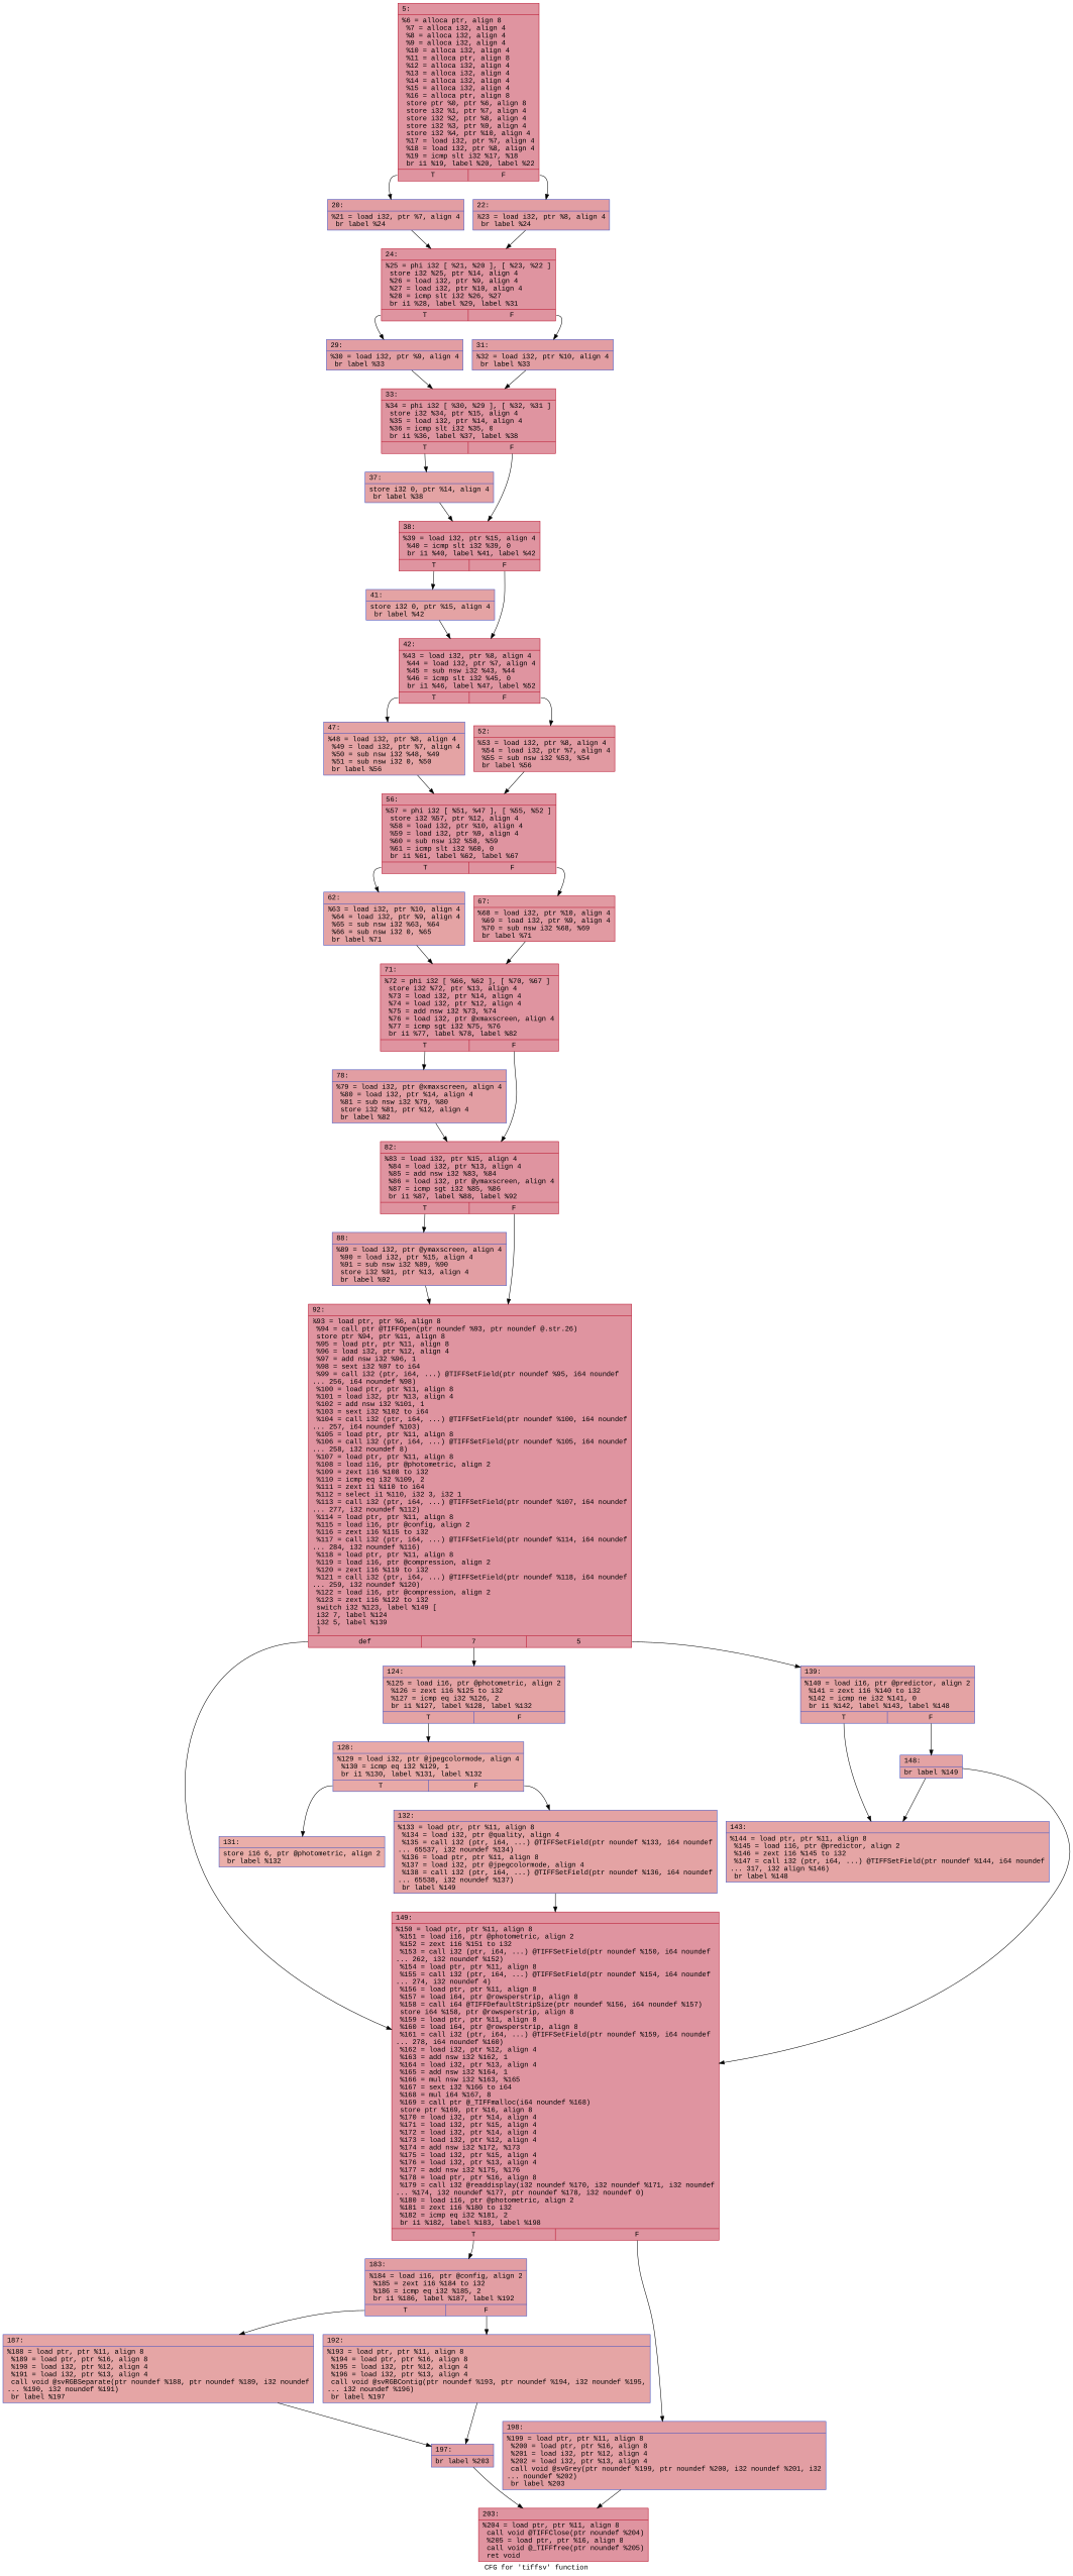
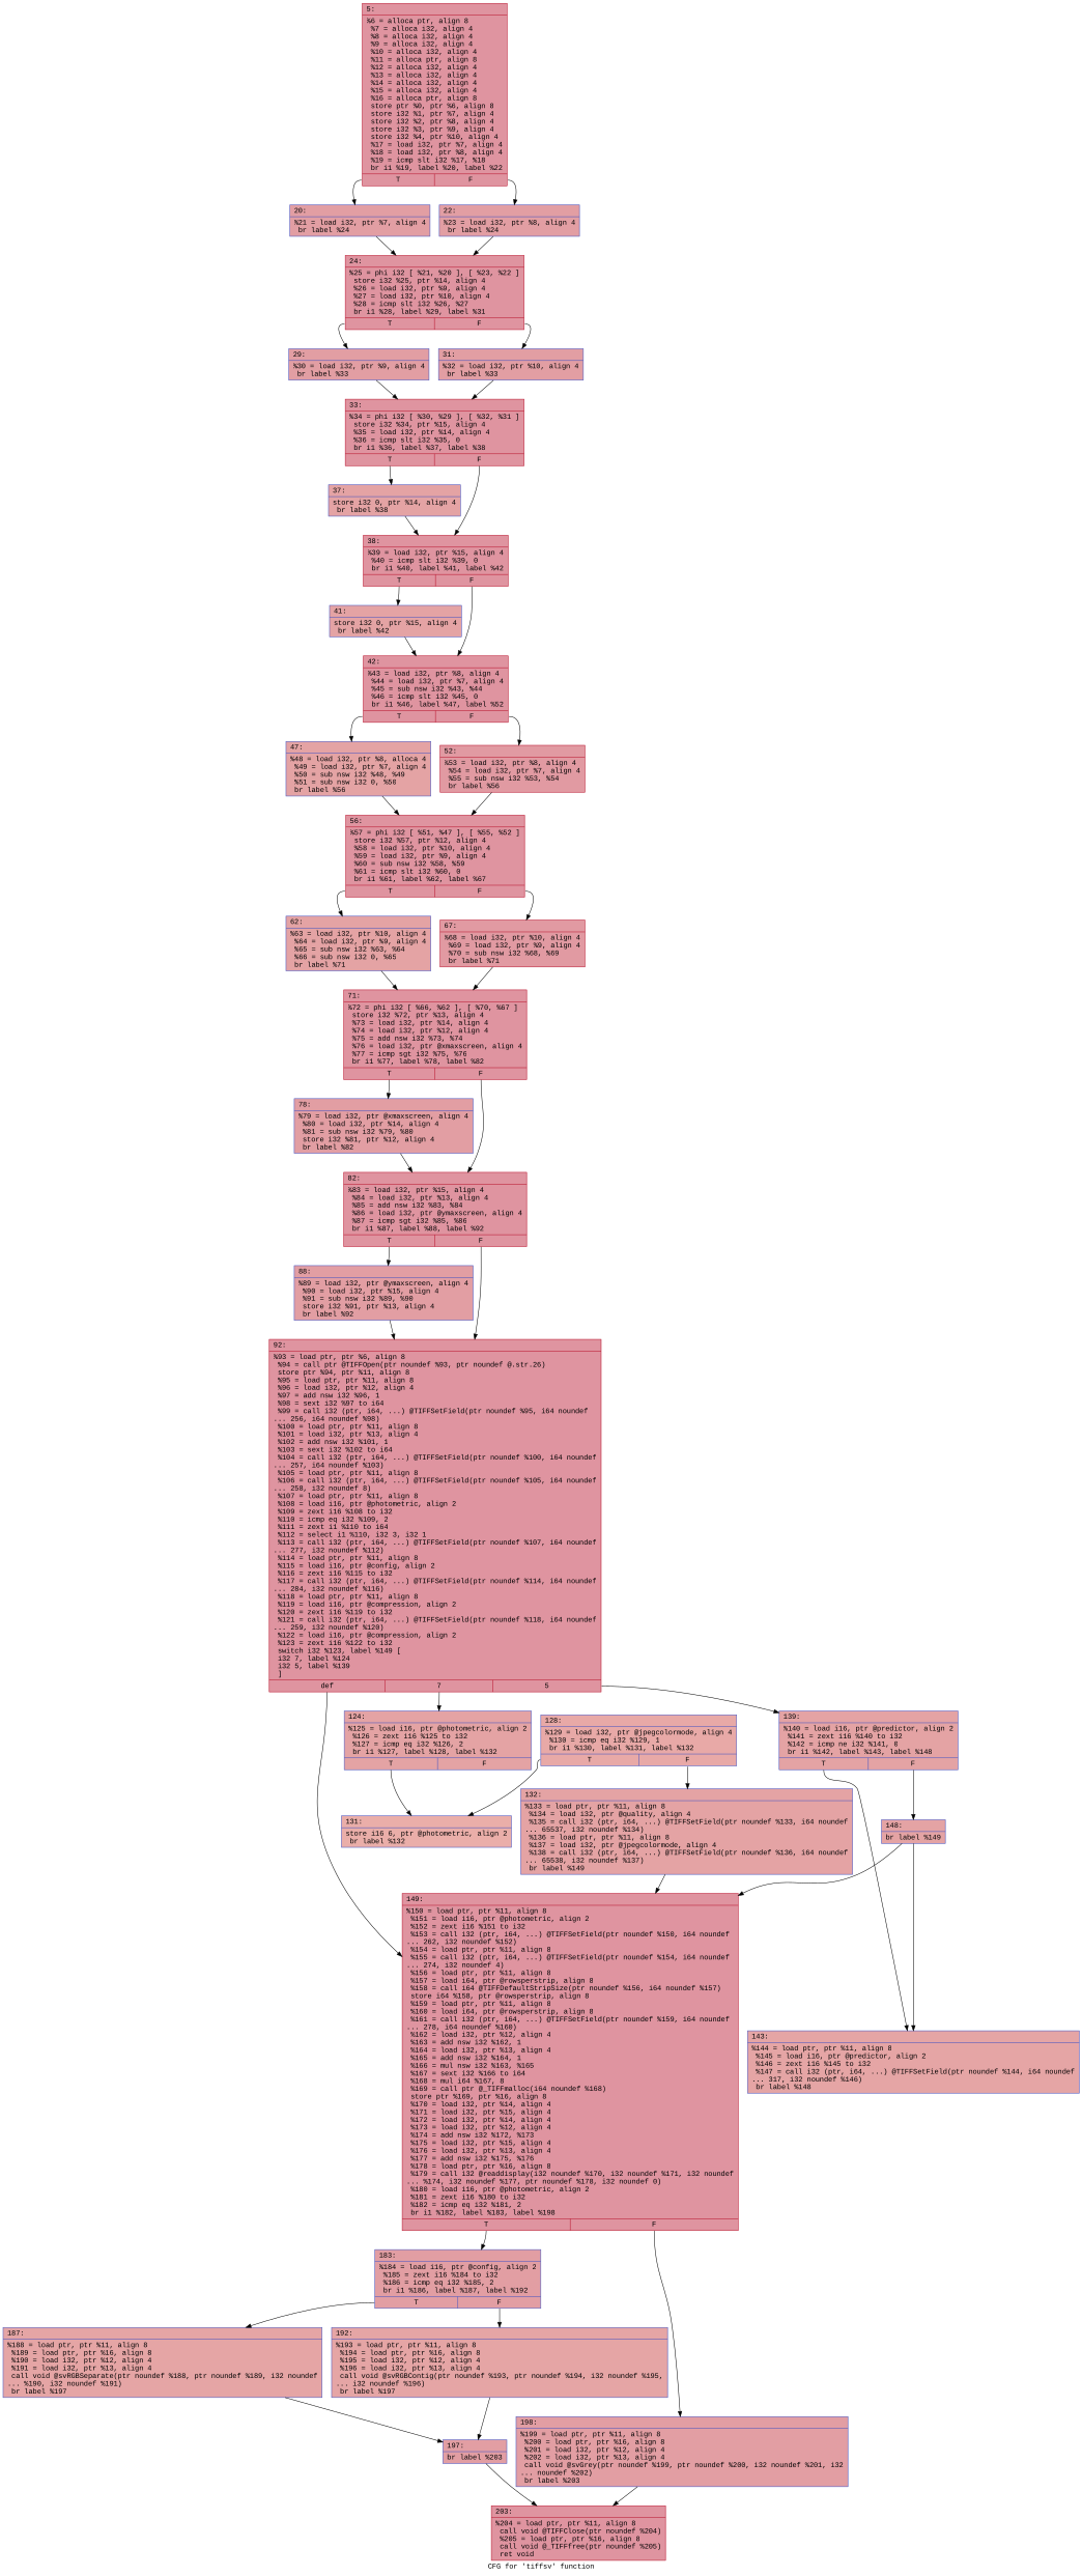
  digraph {
    fontname="Liberation Mono"
    label="CFG for 'tiffsv' function"
    node [color="#3d50c3ff" fillcolor="#b70d2870" fontname="Liberation Mono" shape=record style=filled]
    edge [fontname="Liberation Mono"]
    n1 [color="#b70d28ff" label="{5:\l|  %6 = alloca ptr, align 8\l  %7 = alloca i32, align 4\l  %8 = alloca i32, align 4\l  %9 = alloca i32, align 4\l  %10 = alloca i32, align 4\l  %11 = alloca ptr, align 8\l  %12 = alloca i32, align 4\l  %13 = alloca i32, align 4\l  %14 = alloca i32, align 4\l  %15 = alloca i32, align 4\l  %16 = alloca ptr, align 8\l  store ptr %0, ptr %6, align 8\l  store i32 %1, ptr %7, align 4\l  store i32 %2, ptr %8, align 4\l  store i32 %3, ptr %9, align 4\l  store i32 %4, ptr %10, align 4\l  %17 = load i32, ptr %7, align 4\l  %18 = load i32, ptr %8, align 4\l  %19 = icmp slt i32 %17, %18\l  br i1 %19, label %20, label %22\l|{<s0>T|<s1>F}}"]
    n2 [fillcolor="#be242e70" label="{20:\l|  %21 = load i32, ptr %7, align 4\l  br label %24\l}"]
    n3 [fillcolor="#be242e70" label="{22:\l|  %23 = load i32, ptr %8, align 4\l  br label %24\l}"]
    n4 [color="#b70d28ff" label="{24:\l|  %25 = phi i32 [ %21, %20 ], [ %23, %22 ]\l  store i32 %25, ptr %14, align 4\l  %26 = load i32, ptr %9, align 4\l  %27 = load i32, ptr %10, align 4\l  %28 = icmp slt i32 %26, %27\l  br i1 %28, label %29, label %31\l|{<s0>T|<s1>F}}"]
    n5 [fillcolor="#be242e70" label="{29:\l|  %30 = load i32, ptr %9, align 4\l  br label %33\l}"]
    n6 [fillcolor="#be242e70" label="{31:\l|  %32 = load i32, ptr %10, align 4\l  br label %33\l}"]
    n7 [color="#b70d28ff" label="{33:\l|  %34 = phi i32 [ %30, %29 ], [ %32, %31 ]\l  store i32 %34, ptr %15, align 4\l  %35 = load i32, ptr %14, align 4\l  %36 = icmp slt i32 %35, 0\l  br i1 %36, label %37, label %38\l|{<s0>T|<s1>F}}"]
    n8 [fillcolor="#c32e3170" label="{37:\l|  store i32 0, ptr %14, align 4\l  br label %38\l}"]
    n9 [color="#b70d28ff" label="{38:\l|  %39 = load i32, ptr %15, align 4\l  %40 = icmp slt i32 %39, 0\l  br i1 %40, label %41, label %42\l|{<s0>T|<s1>F}}"]
    n10 [fillcolor="#c32e3170" label="{41:\l|  store i32 0, ptr %15, align 4\l  br label %42\l}"]
    n11 [color="#b70d28ff" label="{42:\l|  %43 = load i32, ptr %8, align 4\l  %44 = load i32, ptr %7, align 4\l  %45 = sub nsw i32 %43, %44\l  %46 = icmp slt i32 %45, 0\l  br i1 %46, label %47, label %52\l|{<s0>T|<s1>F}}"]
-   n12 [fillcolor="#c32e3170" label="{47:\l|  %48 = load i32, ptr %8, align 4\l  %49 = load i32, ptr %7, align 4\l  %50 = sub nsw i32 %48, %49\l  %51 = sub nsw i32 0, %50\l  br label %56\l}"]
+   n12 [fillcolor="#c32e3170" label="{47:\l|  %48 = load i32, ptr %8, alloca 4\l  %49 = load i32, ptr %7, align 4\l  %50 = sub nsw i32 %48, %49\l  %51 = sub nsw i32 0, %50\l  br label %56\l}"]
    n13 [color="#b70d28ff" fillcolor="#bb1b2c70" label="{52:\l|  %53 = load i32, ptr %8, align 4\l  %54 = load i32, ptr %7, align 4\l  %55 = sub nsw i32 %53, %54\l  br label %56\l}"]
    n14 [color="#b70d28ff" label="{56:\l|  %57 = phi i32 [ %51, %47 ], [ %55, %52 ]\l  store i32 %57, ptr %12, align 4\l  %58 = load i32, ptr %10, align 4\l  %59 = load i32, ptr %9, align 4\l  %60 = sub nsw i32 %58, %59\l  %61 = icmp slt i32 %60, 0\l  br i1 %61, label %62, label %67\l|{<s0>T|<s1>F}}"]
    n15 [fillcolor="#c32e3170" label="{62:\l|  %63 = load i32, ptr %10, align 4\l  %64 = load i32, ptr %9, align 4\l  %65 = sub nsw i32 %63, %64\l  %66 = sub nsw i32 0, %65\l  br label %71\l}"]
    n16 [color="#b70d28ff" fillcolor="#bb1b2c70" label="{67:\l|  %68 = load i32, ptr %10, align 4\l  %69 = load i32, ptr %9, align 4\l  %70 = sub nsw i32 %68, %69\l  br label %71\l}"]
    n17 [color="#b70d28ff" label="{71:\l|  %72 = phi i32 [ %66, %62 ], [ %70, %67 ]\l  store i32 %72, ptr %13, align 4\l  %73 = load i32, ptr %14, align 4\l  %74 = load i32, ptr %12, align 4\l  %75 = add nsw i32 %73, %74\l  %76 = load i32, ptr @xmaxscreen, align 4\l  %77 = icmp sgt i32 %75, %76\l  br i1 %77, label %78, label %82\l|{<s0>T|<s1>F}}"]
    n18 [fillcolor="#be242e70" label="{78:\l|  %79 = load i32, ptr @xmaxscreen, align 4\l  %80 = load i32, ptr %14, align 4\l  %81 = sub nsw i32 %79, %80\l  store i32 %81, ptr %12, align 4\l  br label %82\l}"]
    n19 [color="#b70d28ff" label="{82:\l|  %83 = load i32, ptr %15, align 4\l  %84 = load i32, ptr %13, align 4\l  %85 = add nsw i32 %83, %84\l  %86 = load i32, ptr @ymaxscreen, align 4\l  %87 = icmp sgt i32 %85, %86\l  br i1 %87, label %88, label %92\l|{<s0>T|<s1>F}}"]
    n20 [fillcolor="#be242e70" label="{88:\l|  %89 = load i32, ptr @ymaxscreen, align 4\l  %90 = load i32, ptr %15, align 4\l  %91 = sub nsw i32 %89, %90\l  store i32 %91, ptr %13, align 4\l  br label %92\l}"]
    n21 [color="#b70d28ff" label="{92:\l|  %93 = load ptr, ptr %6, align 8\l  %94 = call ptr @TIFFOpen(ptr noundef %93, ptr noundef @.str.26)\l  store ptr %94, ptr %11, align 8\l  %95 = load ptr, ptr %11, align 8\l  %96 = load i32, ptr %12, align 4\l  %97 = add nsw i32 %96, 1\l  %98 = sext i32 %97 to i64\l  %99 = call i32 (ptr, i64, ...) @TIFFSetField(ptr noundef %95, i64 noundef\l... 256, i64 noundef %98)\l  %100 = load ptr, ptr %11, align 8\l  %101 = load i32, ptr %13, align 4\l  %102 = add nsw i32 %101, 1\l  %103 = sext i32 %102 to i64\l  %104 = call i32 (ptr, i64, ...) @TIFFSetField(ptr noundef %100, i64 noundef\l... 257, i64 noundef %103)\l  %105 = load ptr, ptr %11, align 8\l  %106 = call i32 (ptr, i64, ...) @TIFFSetField(ptr noundef %105, i64 noundef\l... 258, i32 noundef 8)\l  %107 = load ptr, ptr %11, align 8\l  %108 = load i16, ptr @photometric, align 2\l  %109 = zext i16 %108 to i32\l  %110 = icmp eq i32 %109, 2\l  %111 = zext i1 %110 to i64\l  %112 = select i1 %110, i32 3, i32 1\l  %113 = call i32 (ptr, i64, ...) @TIFFSetField(ptr noundef %107, i64 noundef\l... 277, i32 noundef %112)\l  %114 = load ptr, ptr %11, align 8\l  %115 = load i16, ptr @config, align 2\l  %116 = zext i16 %115 to i32\l  %117 = call i32 (ptr, i64, ...) @TIFFSetField(ptr noundef %114, i64 noundef\l... 284, i32 noundef %116)\l  %118 = load ptr, ptr %11, align 8\l  %119 = load i16, ptr @compression, align 2\l  %120 = zext i16 %119 to i32\l  %121 = call i32 (ptr, i64, ...) @TIFFSetField(ptr noundef %118, i64 noundef\l... 259, i32 noundef %120)\l  %122 = load i16, ptr @compression, align 2\l  %123 = zext i16 %122 to i32\l  switch i32 %123, label %149 [\l    i32 7, label %124\l    i32 5, label %139\l  ]\l|{<s0>def|<s1>7|<s2>5}}"]
    n22 [color="#b70d28ff" label="{149:\l|  %150 = load ptr, ptr %11, align 8\l  %151 = load i16, ptr @photometric, align 2\l  %152 = zext i16 %151 to i32\l  %153 = call i32 (ptr, i64, ...) @TIFFSetField(ptr noundef %150, i64 noundef\l... 262, i32 noundef %152)\l  %154 = load ptr, ptr %11, align 8\l  %155 = call i32 (ptr, i64, ...) @TIFFSetField(ptr noundef %154, i64 noundef\l... 274, i32 noundef 4)\l  %156 = load ptr, ptr %11, align 8\l  %157 = load i64, ptr @rowsperstrip, align 8\l  %158 = call i64 @TIFFDefaultStripSize(ptr noundef %156, i64 noundef %157)\l  store i64 %158, ptr @rowsperstrip, align 8\l  %159 = load ptr, ptr %11, align 8\l  %160 = load i64, ptr @rowsperstrip, align 8\l  %161 = call i32 (ptr, i64, ...) @TIFFSetField(ptr noundef %159, i64 noundef\l... 278, i64 noundef %160)\l  %162 = load i32, ptr %12, align 4\l  %163 = add nsw i32 %162, 1\l  %164 = load i32, ptr %13, align 4\l  %165 = add nsw i32 %164, 1\l  %166 = mul nsw i32 %163, %165\l  %167 = sext i32 %166 to i64\l  %168 = mul i64 %167, 8\l  %169 = call ptr @_TIFFmalloc(i64 noundef %168)\l  store ptr %169, ptr %16, align 8\l  %170 = load i32, ptr %14, align 4\l  %171 = load i32, ptr %15, align 4\l  %172 = load i32, ptr %14, align 4\l  %173 = load i32, ptr %12, align 4\l  %174 = add nsw i32 %172, %173\l  %175 = load i32, ptr %15, align 4\l  %176 = load i32, ptr %13, align 4\l  %177 = add nsw i32 %175, %176\l  %178 = load ptr, ptr %16, align 8\l  %179 = call i32 @readdisplay(i32 noundef %170, i32 noundef %171, i32 noundef\l... %174, i32 noundef %177, ptr noundef %178, i32 noundef 0)\l  %180 = load i16, ptr @photometric, align 2\l  %181 = zext i16 %180 to i32\l  %182 = icmp eq i32 %181, 2\l  br i1 %182, label %183, label %198\l|{<s0>T|<s1>F}}"]
    n23 [fillcolor="#c32e3170" label="{124:\l|  %125 = load i16, ptr @photometric, align 2\l  %126 = zext i16 %125 to i32\l  %127 = icmp eq i32 %126, 2\l  br i1 %127, label %128, label %132\l|{<s0>T|<s1>F}}"]
    n24 [fillcolor="#c32e3170" label="{139:\l|  %140 = load i16, ptr @predictor, align 2\l  %141 = zext i16 %140 to i32\l  %142 = icmp ne i32 %141, 0\l  br i1 %142, label %143, label %148\l|{<s0>T|<s1>F}}"]
    n25 [fillcolor="#be242e70" label="{183:\l|  %184 = load i16, ptr @config, align 2\l  %185 = zext i16 %184 to i32\l  %186 = icmp eq i32 %185, 2\l  br i1 %186, label %187, label %192\l|{<s0>T|<s1>F}}"]
    n26 [fillcolor="#be242e70" label="{198:\l|  %199 = load ptr, ptr %11, align 8\l  %200 = load ptr, ptr %16, align 8\l  %201 = load i32, ptr %12, align 4\l  %202 = load i32, ptr %13, align 4\l  call void @svGrey(ptr noundef %199, ptr noundef %200, i32 noundef %201, i32\l... noundef %202)\l  br label %203\l}"]
    n27 [fillcolor="#ca3b3770" label="{128:\l|  %129 = load i32, ptr @jpegcolormode, align 4\l  %130 = icmp eq i32 %129, 1\l  br i1 %130, label %131, label %132\l|{<s0>T|<s1>F}}"]
-   n28 [fillcolor="#c5333470" label="{143:\l|  %144 = load ptr, ptr %11, align 8\l  %145 = load i16, ptr @predictor, align 2\l  %146 = zext i16 %145 to i32\l  %147 = call i32 (ptr, i64, ...) @TIFFSetField(ptr noundef %144, i64 noundef\l... 317, i32 align %146)\l  br label %148\l}"]
+   n28 [fillcolor="#c5333470" label="{143:\l|  %144 = load ptr, ptr %11, align 8\l  %145 = load i16, ptr @predictor, align 2\l  %146 = zext i16 %145 to i32\l  %147 = call i32 (ptr, i64, ...) @TIFFSetField(ptr noundef %144, i64 noundef\l... 317, i32 noundef %146)\l  br label %148\l}"]
    n29 [fillcolor="#c32e3170" label="{148:\l|  br label %149\l}"]
    n30 [fillcolor="#c5333470" label="{187:\l|  %188 = load ptr, ptr %11, align 8\l  %189 = load ptr, ptr %16, align 8\l  %190 = load i32, ptr %12, align 4\l  %191 = load i32, ptr %13, align 4\l  call void @svRGBSeparate(ptr noundef %188, ptr noundef %189, i32 noundef\l... %190, i32 noundef %191)\l  br label %197\l}"]
    n31 [fillcolor="#c5333470" label="{192:\l|  %193 = load ptr, ptr %11, align 8\l  %194 = load ptr, ptr %16, align 8\l  %195 = load i32, ptr %12, align 4\l  %196 = load i32, ptr %13, align 4\l  call void @svRGBContig(ptr noundef %193, ptr noundef %194, i32 noundef %195,\l... i32 noundef %196)\l  br label %197\l}"]
    n32 [color="#b70d28ff" label="{203:\l|  %204 = load ptr, ptr %11, align 8\l  call void @TIFFClose(ptr noundef %204)\l  %205 = load ptr, ptr %16, align 8\l  call void @_TIFFfree(ptr noundef %205)\l  ret void\l}"]
    n33 [fillcolor="#c32e3170" label="{132:\l|  %133 = load ptr, ptr %11, align 8\l  %134 = load i32, ptr @quality, align 4\l  %135 = call i32 (ptr, i64, ...) @TIFFSetField(ptr noundef %133, i64 noundef\l... 65537, i32 noundef %134)\l  %136 = load ptr, ptr %11, align 8\l  %137 = load i32, ptr @jpegcolormode, align 4\l  %138 = call i32 (ptr, i64, ...) @TIFFSetField(ptr noundef %136, i64 noundef\l... 65538, i32 noundef %137)\l  br label %149\l}"]
    n34 [fillcolor="#d0473d70" label="{131:\l|  store i16 6, ptr @photometric, align 2\l  br label %132\l}"]
    n35 [fillcolor="#be242e70" label="{197:\l|  br label %203\l}"]
    n1 -> n2 [tailport=s0]
    n1 -> n3 [tailport=s1]
    n2 -> n4
    n3 -> n4
    n4 -> n5 [tailport=s0]
    n4 -> n6 [tailport=s1]
    n5 -> n7
    n6 -> n7
    n7 -> n8 [tailport=s0]
    n7 -> n9 [tailport=s1]
    n8 -> n9
    n9 -> n10 [tailport=s0]
    n9 -> n11 [tailport=s1]
    n10 -> n11
    n11 -> n12 [tailport=s0]
    n11 -> n13 [tailport=s1]
    n12 -> n14
    n13 -> n14
    n14 -> n15 [tailport=s0]
    n14 -> n16 [tailport=s1]
    n15 -> n17
    n16 -> n17
    n17 -> n18 [tailport=s0]
    n17 -> n19 [tailport=s1]
    n18 -> n19
    n19 -> n20 [tailport=s0]
    n19 -> n21 [tailport=s1]
    n20 -> n21
    n21 -> n22 [tailport=s0]
    n21 -> n23 [tailport=s1]
    n21 -> n24 [tailport=s2]
    n22 -> n25 [tailport=s0]
    n22 -> n26 [tailport=s1]
-   n23 -> n27 [tailport=s0]
+   n23 -> n34 [tailport=s0]
    n24 -> n28 [tailport=s0]
    n24 -> n29 [tailport=s1]
    n25 -> n30 [tailport=s0]
    n25 -> n31 [tailport=s1]
    n26 -> n32
    n27 -> n33 [tailport=s1]
    n27 -> n34 [tailport=s0]
    n29 -> n22
    n29 -> n28
    n30 -> n35
    n31 -> n35
    n33 -> n22
    n35 -> n32
  }
